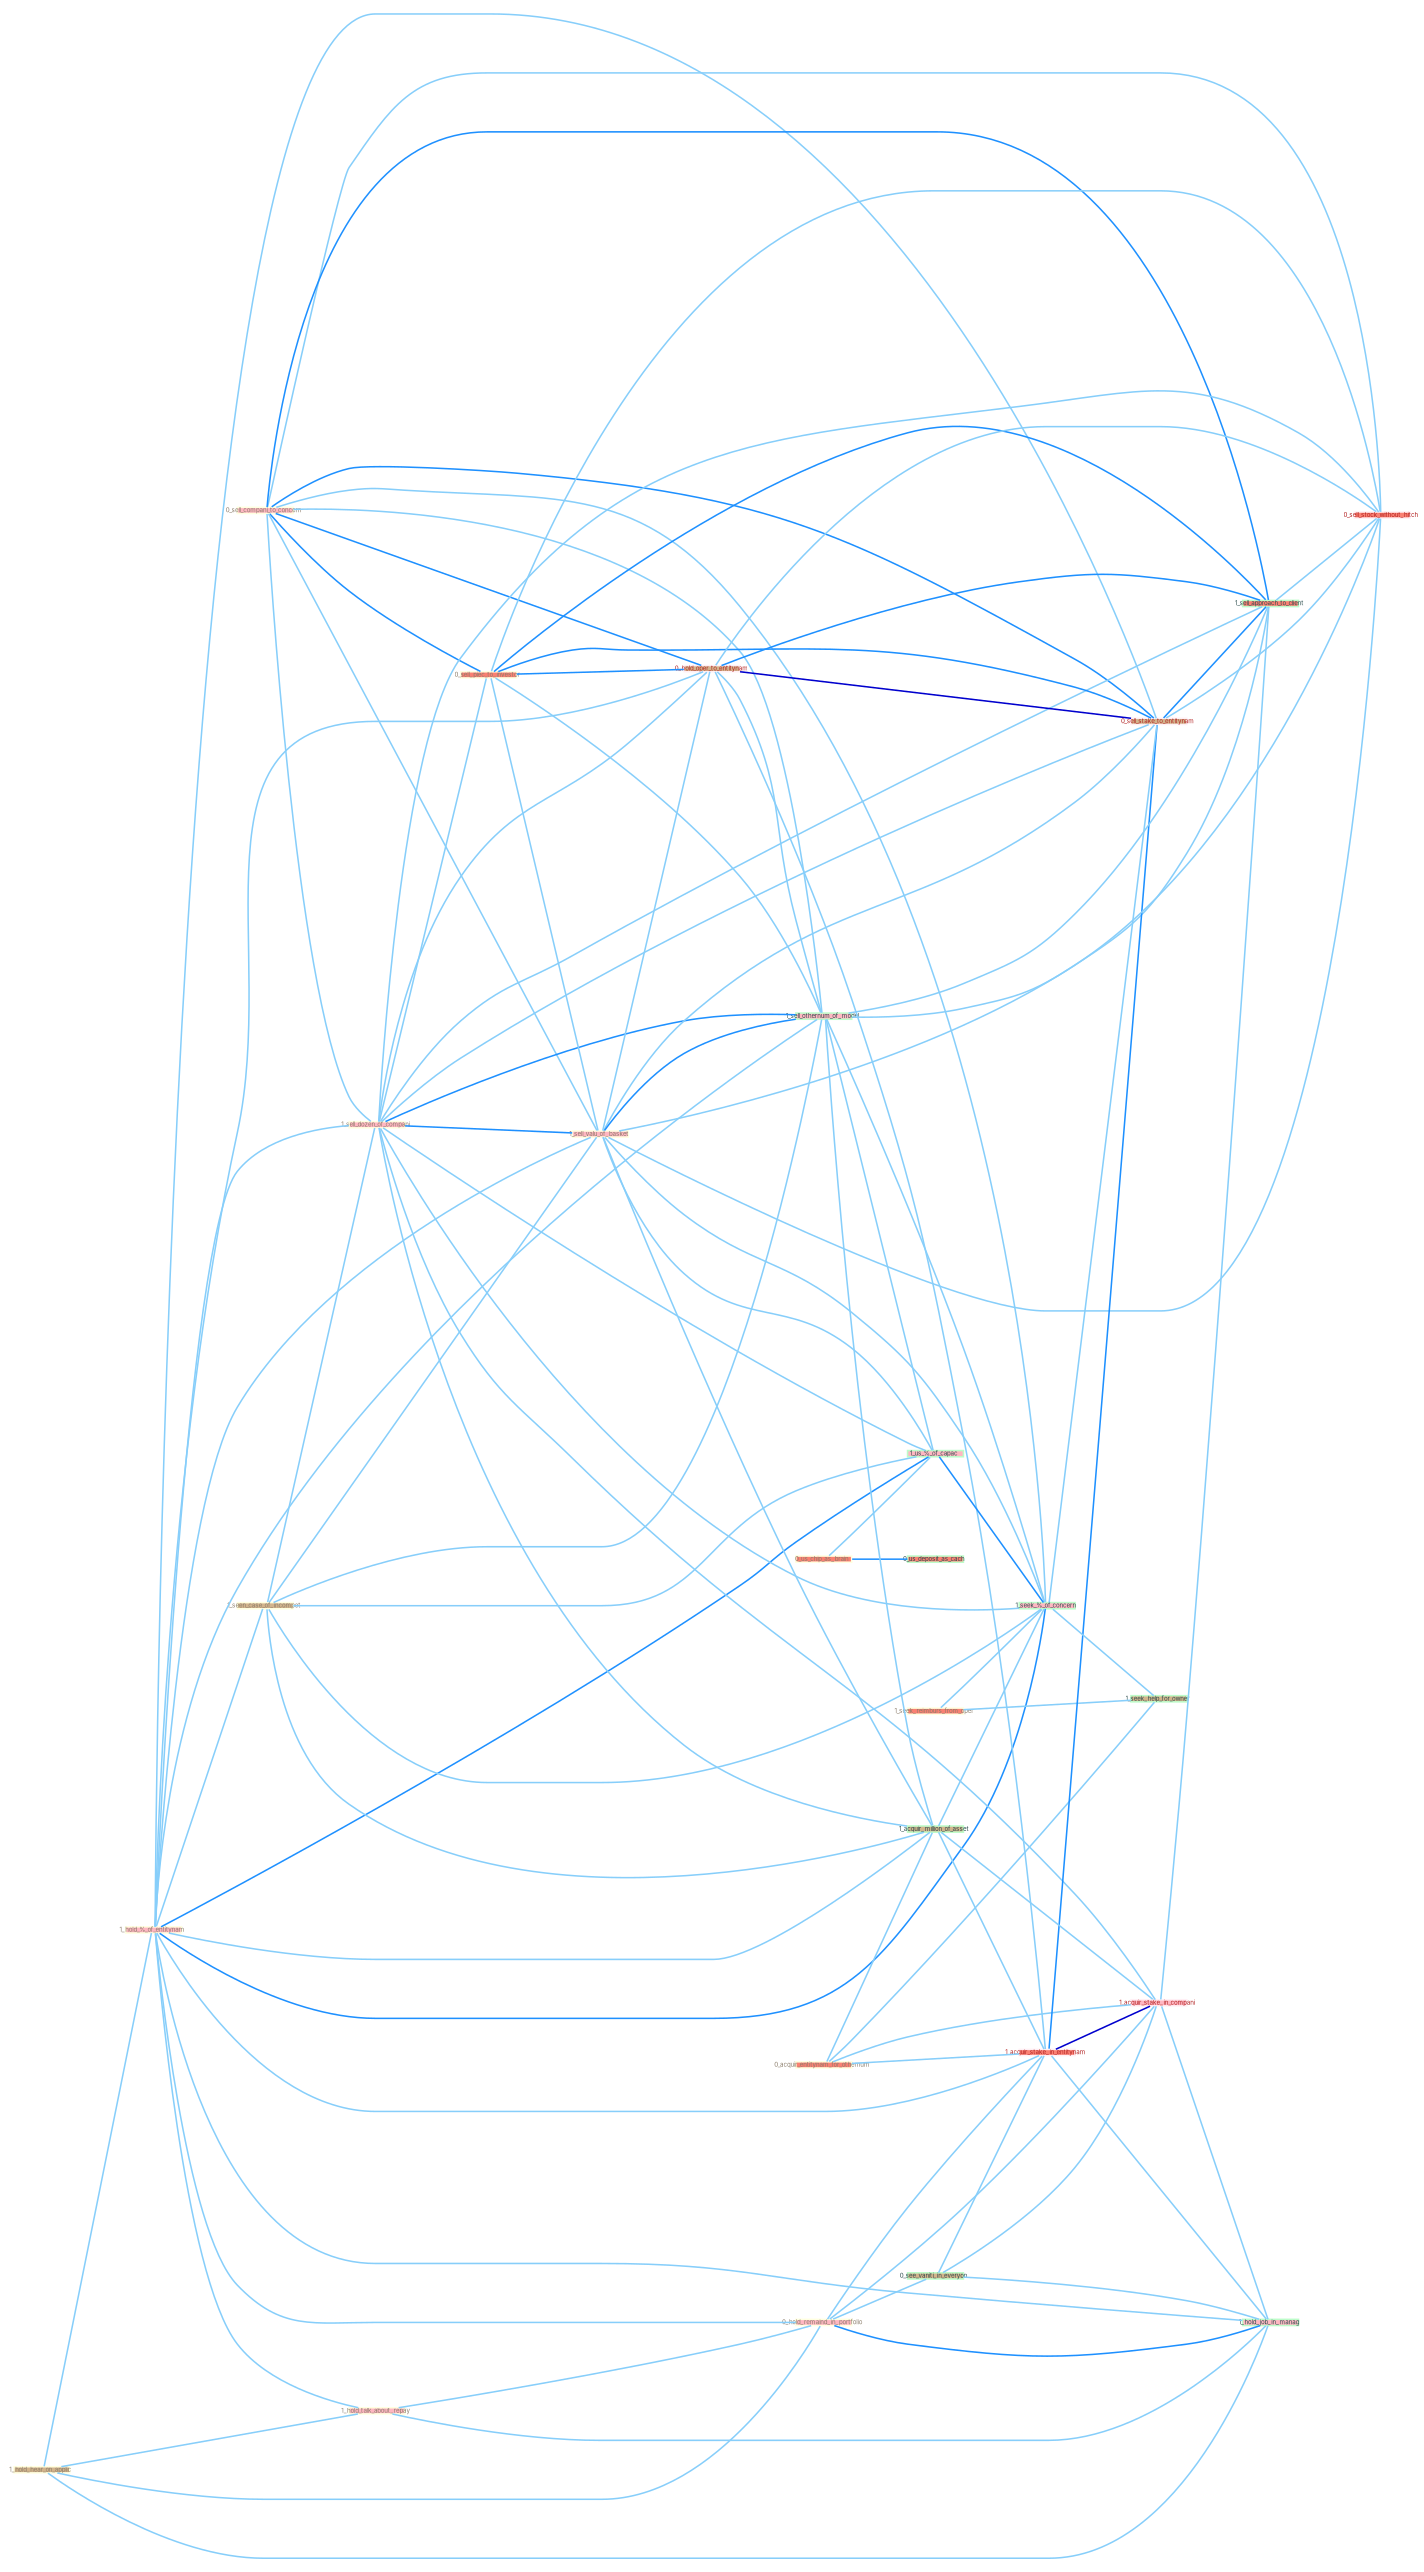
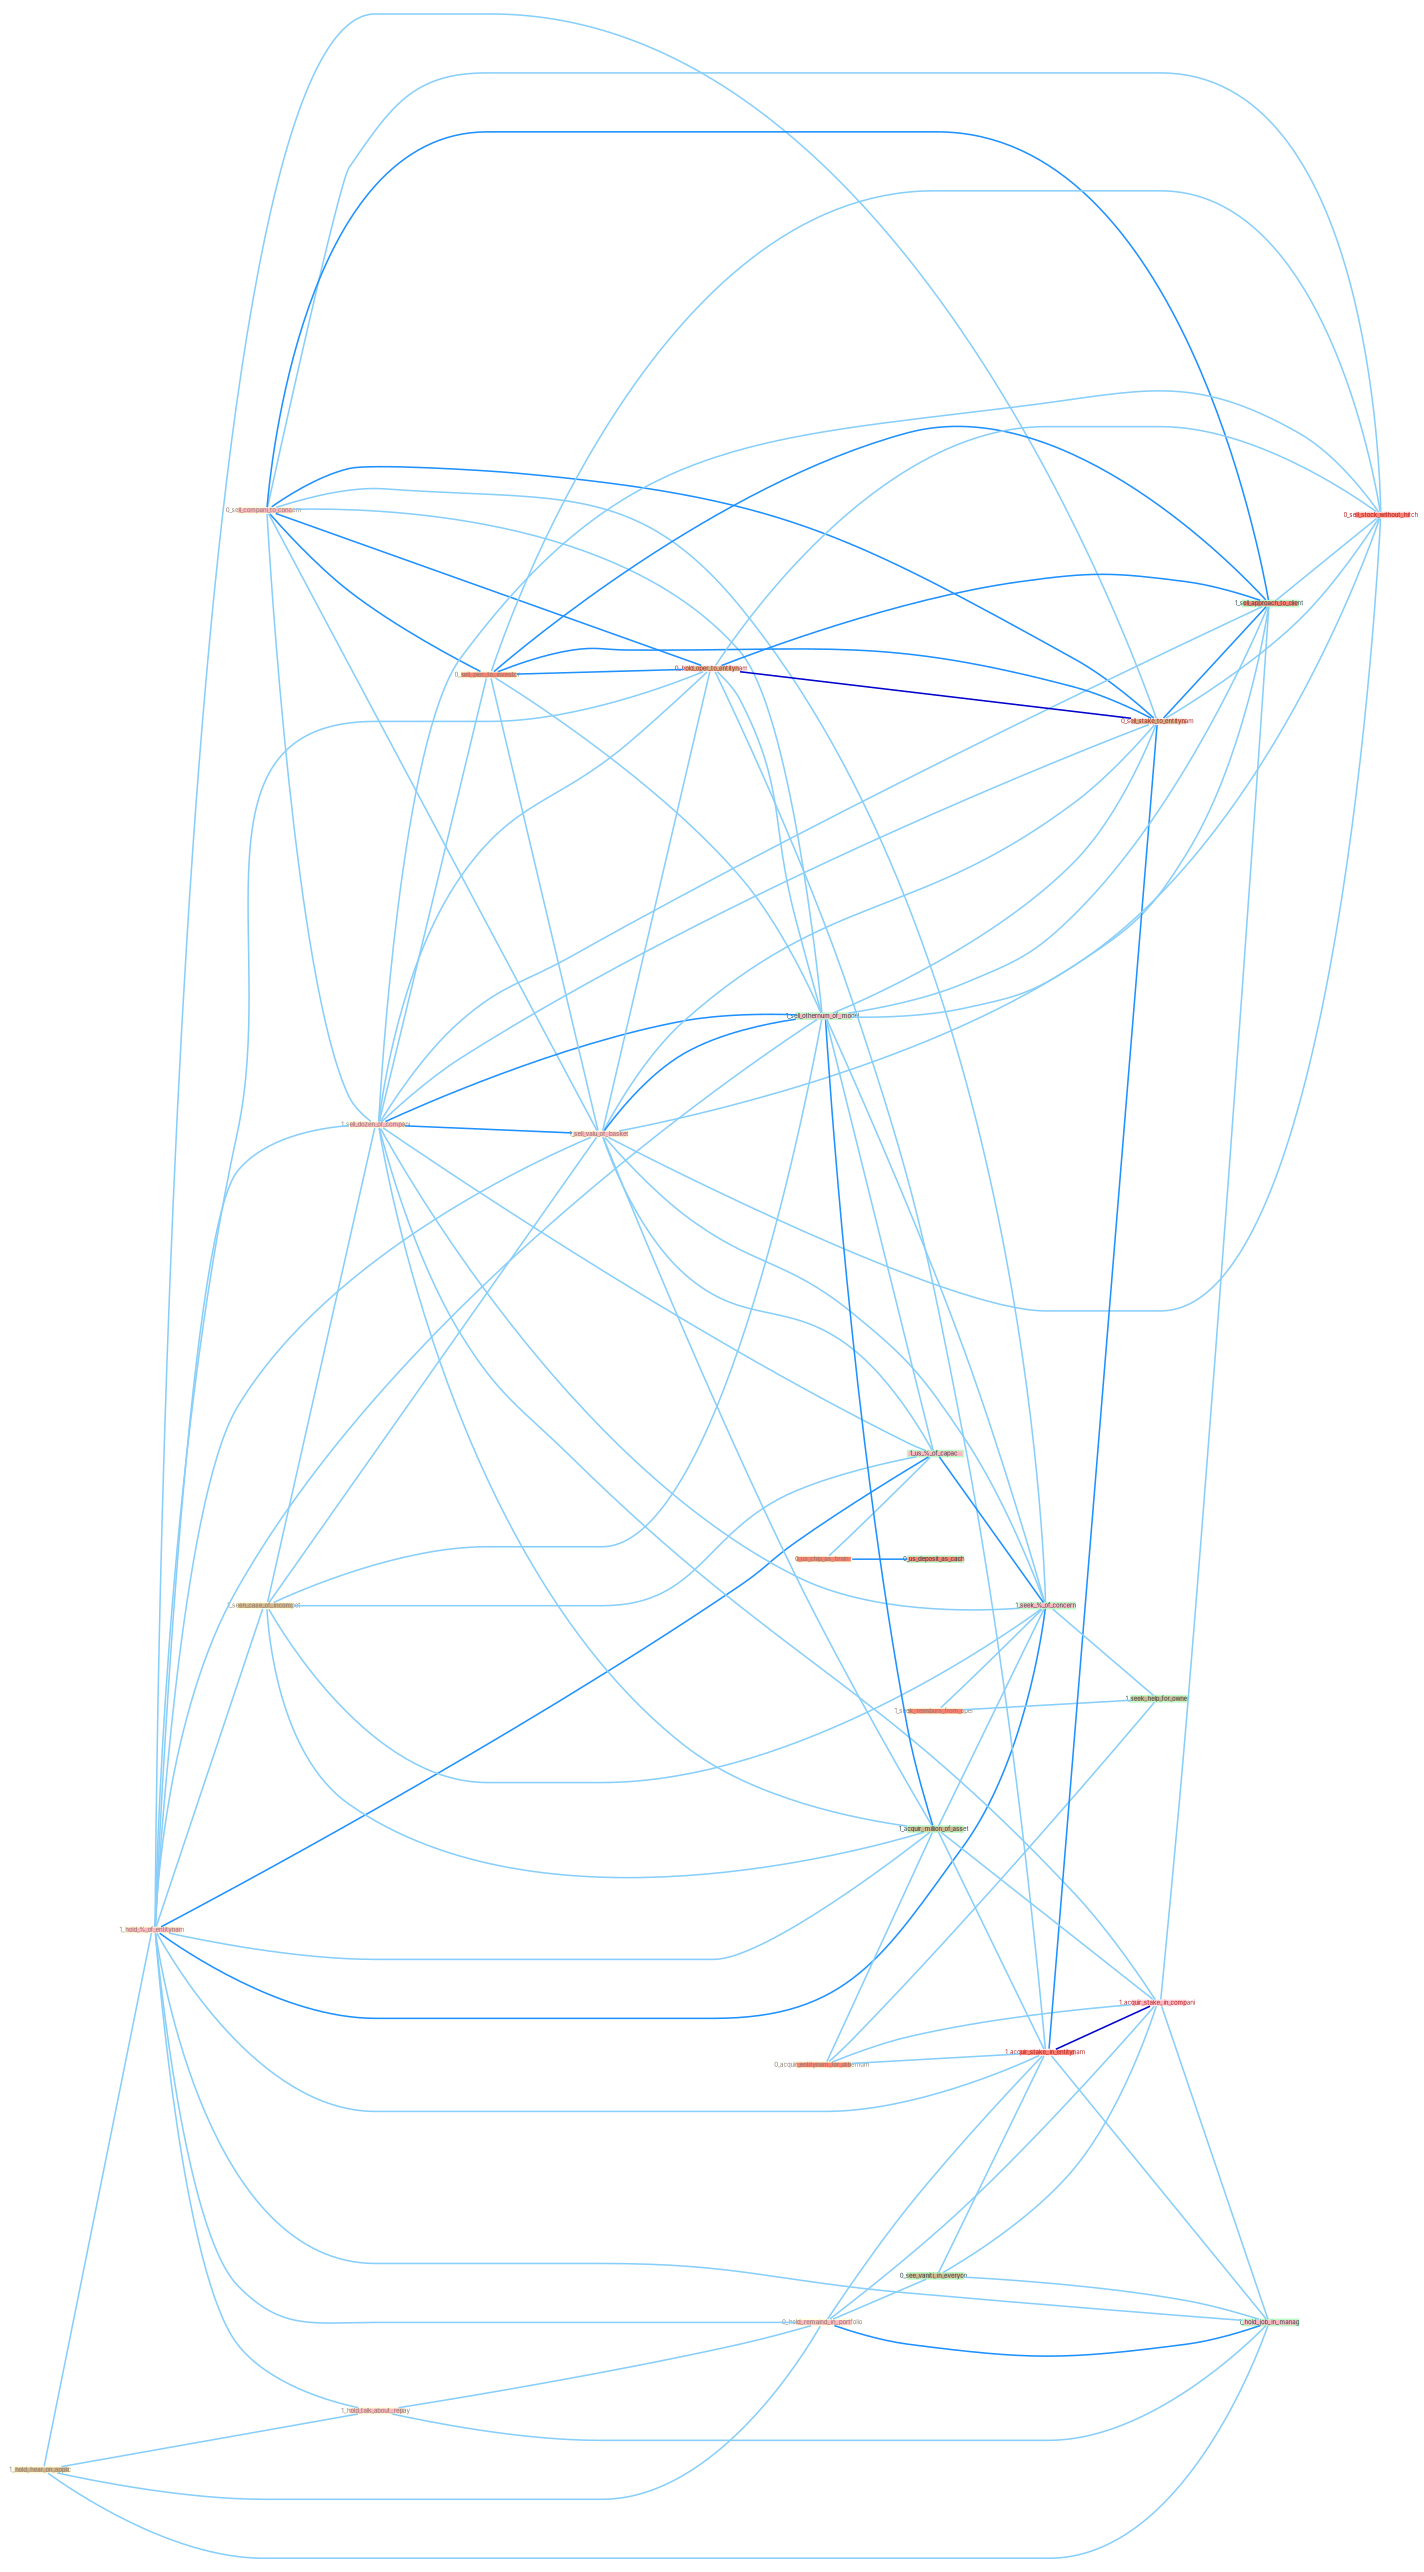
  graph {
    fontname=Inter
    rankdir=LR
    node [color="#ffffe0" fillcolor=lightpink fixedsize=true fontcolor="#8b7d6b" fontname=Inter fontsize=4 shape=polygon style=filled]
    edge [color="#87cefa" fontname=Inter w=1]
    "1_hold_hear_on_applic " [fillcolor=tan height=.06 width=.5]
    "1_hold_%_of_entitynam " [height=.06 width=.5]
    "0_acquir_entitynam_for_othernum " [fillcolor=salmon height=.06 width=.5]
    "0_us_chip_as_brain " [fillcolor=salmon height=.06 width=.5]
    "1_seek_reimburs_from_oper " [fillcolor=salmon height=.06 width=.5]
    "0_sell_compani_to_concern " [height=.06 width=.5]
    "1_seen_case_of_incompet " [fillcolor=tan height=.06 width=.5]
    "1_hold_talk_about_repay " [height=.06 width=.5]
    "1_sell_dozen_of_compani " [height=.06 width=.5]
    "0_hold_remaind_in_portfolio " [height=.06 width=.5]
    "0_sell_piec_to_investor " [fillcolor=salmon height=.06 width=.5]
    "1_sell_valu_of_basket " [height=.06 width=.5]
    n13 [color="#fff0f5" fillcolor=tan fontcolor="#b22222" height=.06 label="0_hold_oper_to_entitynam" width=.5]
    "1_acquir_stake_in_entitynam " [color="#fff0f5" fillcolor=salmon fontcolor="#b22222" height=.06 width=.5]
    "1_acquir_stake_in_compani " [color="#fff0f5" fontcolor="#b22222" height=.06 width=.5]
    "0_sell_stake_to_entitynam " [color="#fff0f5" fillcolor=tan fontcolor="#b22222" height=.06 width=.5]
    "0_sell_stock_without_hitch " [color="#fff0f5" fillcolor=salmon fontcolor="#b22222" height=.06 width=.5]
    "1_hold_job_in_manag " [color="#BDFCC9" fontcolor="#2f4f4f" height=.06 width=.5]
    "1_sell_othernum_of_model " [color="#BDFCC9" fontcolor="#2f4f4f" height=.06 width=.5]
    "1_acquir_million_of_asset " [color="#BDFCC9" fillcolor=tan fontcolor="#2f4f4f" height=.06 width=.5]
    "1_us_%_of_capac " [color="#BDFCC9" fontcolor="#2f4f4f" height=.06 width=.5]
    "1_seek_%_of_concern " [color="#BDFCC9" fontcolor="#2f4f4f" height=.06 width=.5]
    "1_seek_help_for_owner " [color="#BDFCC9" fillcolor=tan fontcolor="#2f4f4f" height=.06 width=.5]
    "0_us_deposit_as_cach " [color="#BDFCC9" fillcolor=salmon fontcolor="#2f4f4f" height=.06 width=.5]
    "1_sell_approach_to_client " [color="#BDFCC9" fillcolor=salmon fontcolor="#2f4f4f" height=.06 width=.5]
    "0_see_vaniti_in_everyon " [color="#BDFCC9" fillcolor=tan fontcolor="#2f4f4f" height=.06 width=.5]
    subgraph sub_1 {
      "1_hold_hear_on_applic "
      "1_hold_%_of_entitynam "
      "0_acquir_entitynam_for_othernum "
      "0_us_chip_as_brain "
      "1_seek_reimburs_from_oper "
      "0_sell_compani_to_concern "
      "1_seen_case_of_incompet "
      "1_hold_talk_about_repay "
      "1_sell_dozen_of_compani "
      "0_hold_remaind_in_portfolio "
      "0_sell_piec_to_investor "
      "1_sell_valu_of_basket "
    }
    subgraph sub_2 {
      n13
      "1_acquir_stake_in_entitynam "
      "1_acquir_stake_in_compani "
      "0_sell_stake_to_entitynam "
      "0_sell_stock_without_hitch "
    }
    "1_hold_hear_on_applic " -- "1_hold_%_of_entitynam "
    "1_hold_hear_on_applic " -- "1_hold_talk_about_repay "
    "1_hold_hear_on_applic " -- "0_hold_remaind_in_portfolio "
    "1_hold_hear_on_applic " -- "1_hold_job_in_manag "
    "1_hold_%_of_entitynam " -- "1_seen_case_of_incompet "
    "1_hold_%_of_entitynam " -- "1_hold_talk_about_repay "
    "1_hold_%_of_entitynam " -- "1_sell_dozen_of_compani "
    "1_hold_%_of_entitynam " -- "0_hold_remaind_in_portfolio "
    "1_hold_%_of_entitynam " -- "1_sell_valu_of_basket "
    "1_hold_%_of_entitynam " -- n13
    "1_hold_%_of_entitynam " -- "1_acquir_stake_in_entitynam "
    "1_hold_%_of_entitynam " -- "0_sell_stake_to_entitynam "
    "1_hold_%_of_entitynam " -- "1_hold_job_in_manag "
    "1_hold_%_of_entitynam " -- "1_sell_othernum_of_model "
    "1_hold_%_of_entitynam " -- "1_acquir_million_of_asset "
    "1_hold_%_of_entitynam " -- "1_us_%_of_capac " [color="#1e90ff" w=2]
    "1_hold_%_of_entitynam " -- "1_seek_%_of_concern " [color="#1e90ff" w=2]
    "0_acquir_entitynam_for_othernum " -- "1_acquir_stake_in_entitynam "
    "0_acquir_entitynam_for_othernum " -- "1_acquir_stake_in_compani "
    "0_acquir_entitynam_for_othernum " -- "1_acquir_million_of_asset "
    "0_acquir_entitynam_for_othernum " -- "1_seek_help_for_owner "
    "0_us_chip_as_brain " -- "1_us_%_of_capac "
    "0_us_chip_as_brain " -- "0_us_deposit_as_cach " [color="#1e90ff" w=2]
    "1_seek_reimburs_from_oper " -- "1_seek_%_of_concern "
    "1_seek_reimburs_from_oper " -- "1_seek_help_for_owner "
    "0_sell_compani_to_concern " -- "1_sell_dozen_of_compani "
    "0_sell_compani_to_concern " -- "0_sell_piec_to_investor " [color="#1e90ff" w=2]
    "0_sell_compani_to_concern " -- "1_sell_valu_of_basket "
    "0_sell_compani_to_concern " -- n13 [color="#1e90ff" w=2]
    "0_sell_compani_to_concern " -- "0_sell_stake_to_entitynam " [color="#1e90ff" w=2]
    "0_sell_compani_to_concern " -- "0_sell_stock_without_hitch "
    "0_sell_compani_to_concern " -- "1_sell_othernum_of_model "
    "0_sell_compani_to_concern " -- "1_seek_%_of_concern "
    "0_sell_compani_to_concern " -- "1_sell_approach_to_client " [color="#1e90ff" w=2]
    "1_seen_case_of_incompet " -- "1_sell_dozen_of_compani "
    "1_seen_case_of_incompet " -- "1_sell_valu_of_basket "
    "1_seen_case_of_incompet " -- "1_sell_othernum_of_model "
    "1_seen_case_of_incompet " -- "1_acquir_million_of_asset "
    "1_seen_case_of_incompet " -- "1_us_%_of_capac "
    "1_seen_case_of_incompet " -- "1_seek_%_of_concern "
    "1_hold_talk_about_repay " -- "0_hold_remaind_in_portfolio "
    "1_hold_talk_about_repay " -- "1_hold_job_in_manag "
    "1_sell_dozen_of_compani " -- "0_sell_piec_to_investor "
    "1_sell_dozen_of_compani " -- "1_sell_valu_of_basket " [color="#1e90ff" w=2]
    "1_sell_dozen_of_compani " -- n13
    "1_sell_dozen_of_compani " -- "1_acquir_stake_in_compani "
    "1_sell_dozen_of_compani " -- "0_sell_stake_to_entitynam "
    "1_sell_dozen_of_compani " -- "0_sell_stock_without_hitch "
    "1_sell_dozen_of_compani " -- "1_sell_othernum_of_model " [color="#1e90ff" w=2]
    "1_sell_dozen_of_compani " -- "1_acquir_million_of_asset "
    "1_sell_dozen_of_compani " -- "1_us_%_of_capac "
    "1_sell_dozen_of_compani " -- "1_seek_%_of_concern "
    "1_sell_dozen_of_compani " -- "1_sell_approach_to_client "
    "0_hold_remaind_in_portfolio " -- "1_acquir_stake_in_entitynam "
    "0_hold_remaind_in_portfolio " -- "1_acquir_stake_in_compani "
    "0_hold_remaind_in_portfolio " -- "1_hold_job_in_manag " [color="#1e90ff" w=2]
    "0_hold_remaind_in_portfolio " -- "0_see_vaniti_in_everyon "
    "0_sell_piec_to_investor " -- "1_sell_valu_of_basket "
    "0_sell_piec_to_investor " -- n13 [color="#1e90ff" w=2]
    "0_sell_piec_to_investor " -- "0_sell_stake_to_entitynam " [color="#1e90ff" w=2]
    "0_sell_piec_to_investor " -- "0_sell_stock_without_hitch "
    "0_sell_piec_to_investor " -- "1_sell_othernum_of_model "
    "0_sell_piec_to_investor " -- "1_sell_approach_to_client " [color="#1e90ff" w=2]
    "1_sell_valu_of_basket " -- n13
    "1_sell_valu_of_basket " -- "0_sell_stake_to_entitynam "
    "1_sell_valu_of_basket " -- "0_sell_stock_without_hitch "
    "1_sell_valu_of_basket " -- "1_sell_othernum_of_model " [color="#1e90ff" w=2]
    "1_sell_valu_of_basket " -- "1_acquir_million_of_asset "
    "1_sell_valu_of_basket " -- "1_us_%_of_capac "
    "1_sell_valu_of_basket " -- "1_seek_%_of_concern "
    "1_sell_valu_of_basket " -- "1_sell_approach_to_client "
    n13 -- "1_acquir_stake_in_entitynam "
    n13 -- "0_sell_stake_to_entitynam " [color="#0000cd" w=3]
    n13 -- "0_sell_stock_without_hitch "
    n13 -- "1_sell_othernum_of_model "
    n13 -- "1_sell_approach_to_client " [color="#1e90ff" w=2]
    "1_acquir_stake_in_entitynam " -- "1_acquir_stake_in_compani " [color="#0000cd" w=3]
    "1_acquir_stake_in_entitynam " -- "0_sell_stake_to_entitynam " [color="#1e90ff" w=2]
    "1_acquir_stake_in_entitynam " -- "1_hold_job_in_manag "
    "1_acquir_stake_in_compani " -- "1_hold_job_in_manag "
    "1_acquir_stake_in_compani " -- "1_sell_approach_to_client "
    "0_sell_stake_to_entitynam " -- "0_sell_stock_without_hitch "
    "0_sell_stake_to_entitynam " -- "1_sell_approach_to_client " [color="#1e90ff" w=2]
-   "1_seek_%_of_concern " -- "0_sell_stake_to_entitynam "
+   "1_sell_othernum_of_model " -- "0_sell_stake_to_entitynam "
    "1_sell_othernum_of_model " -- "0_sell_stock_without_hitch "
-   "1_sell_othernum_of_model " -- "1_acquir_million_of_asset "
+   "1_sell_othernum_of_model " -- "1_acquir_million_of_asset " [color="#1e90ff"]
    "1_sell_othernum_of_model " -- "1_us_%_of_capac "
    "1_sell_othernum_of_model " -- "1_seek_%_of_concern "
    "1_sell_othernum_of_model " -- "1_sell_approach_to_client "
    "1_acquir_million_of_asset " -- "1_acquir_stake_in_entitynam "
    "1_acquir_million_of_asset " -- "1_acquir_stake_in_compani "
    "1_acquir_million_of_asset " -- "1_seek_%_of_concern "
    "1_us_%_of_capac " -- "1_seek_%_of_concern " [color="#1e90ff" w=2]
    "1_seek_%_of_concern " -- "1_seek_help_for_owner "
    "1_sell_approach_to_client " -- "0_sell_stock_without_hitch "
    "0_see_vaniti_in_everyon " -- "1_acquir_stake_in_entitynam "
    "0_see_vaniti_in_everyon " -- "1_acquir_stake_in_compani "
    "0_see_vaniti_in_everyon " -- "1_hold_job_in_manag "
  }
